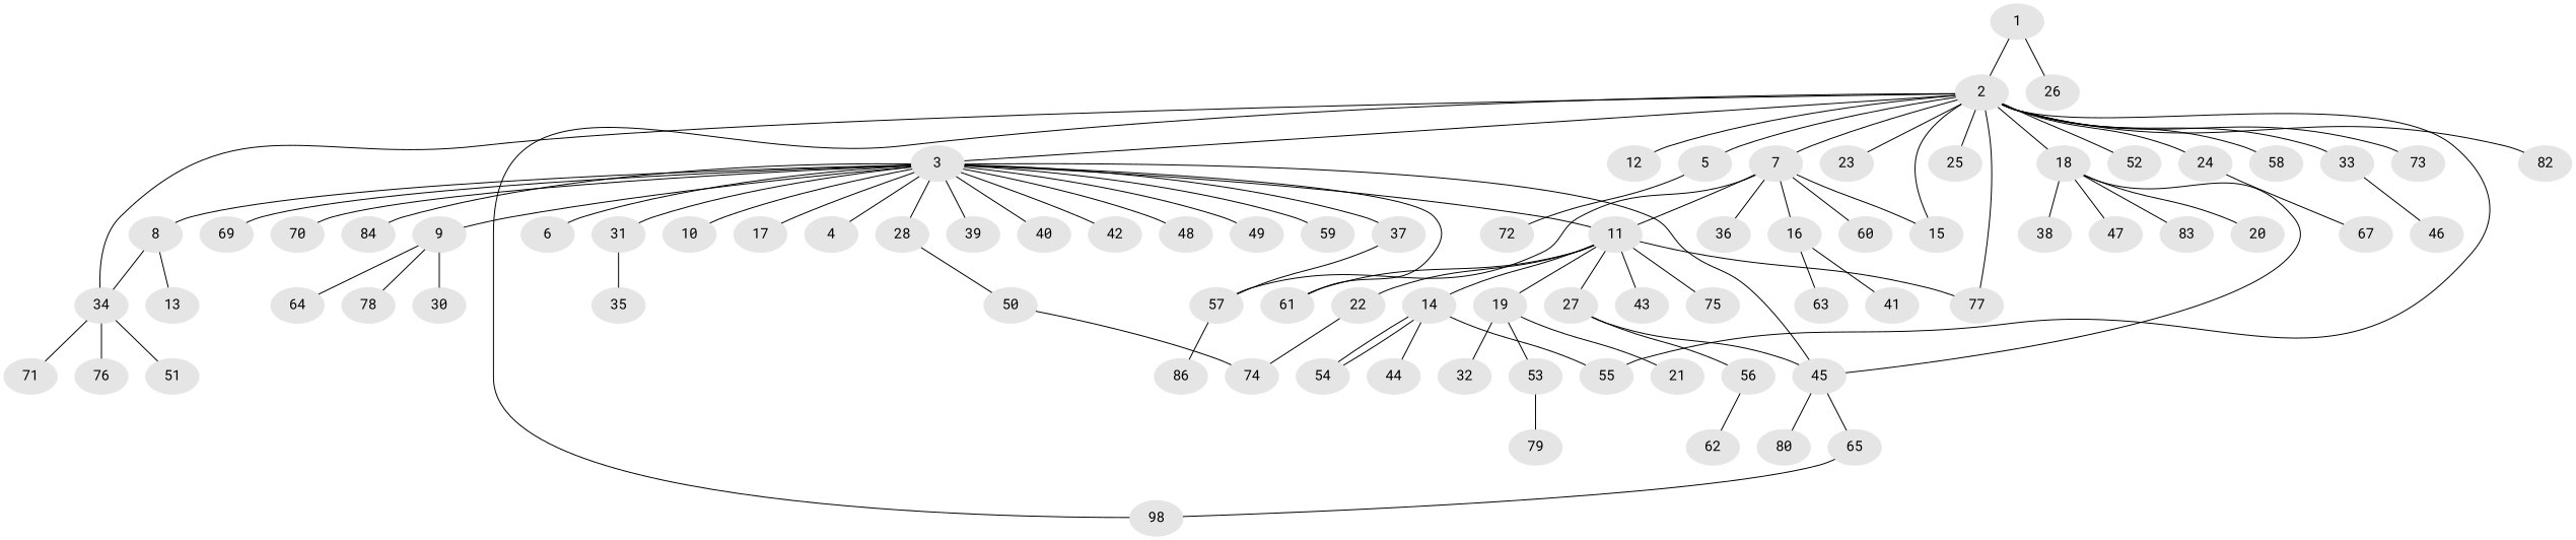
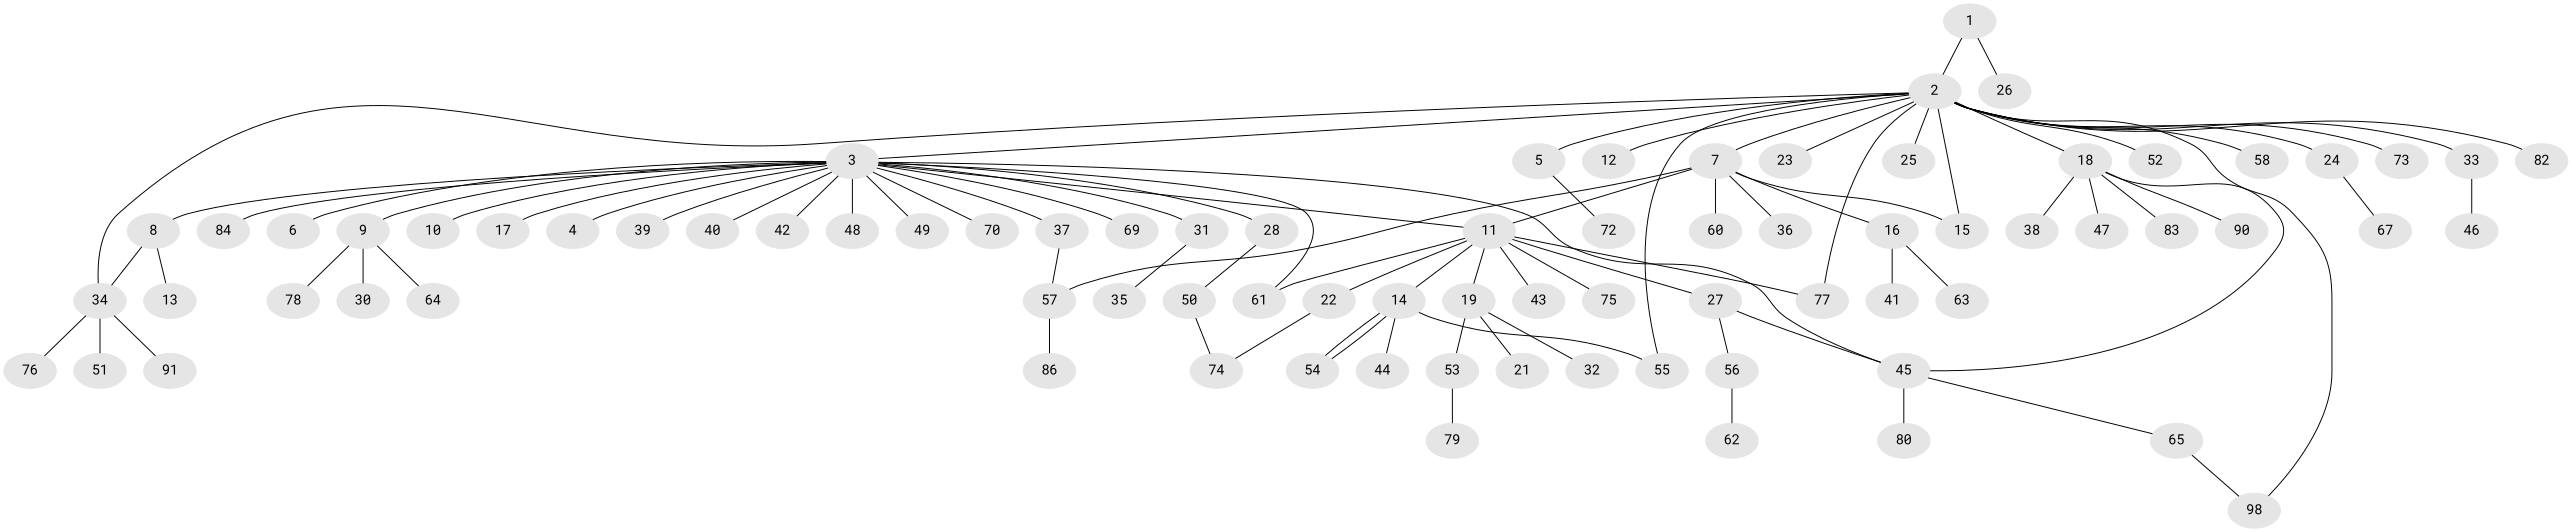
  graph {
    fontname="Roboto Mono"
    node [color=gray90 fontname="Roboto Mono" style=filled]
    edge [fontname="Roboto Mono"]
    1
    2
    26
    3
    5
    7
    12
    15
    18
    23
    24
    25
    33
    34
    52
    55
    58
    n18 [label=98]
    73
    77
    82
    4
    6
    8
    9
    10
    11
    17
    28
    31
    37
    39
    40
    42
    45
    48
    49
-   59
    61
    69
    70
    n42 [label=84]
    72
    16
    36
    57
    60
-   20
+   20 [label=90]
    38
    47
    83
    67
    46
    51
-   71
+   71 [label=91]
    76
    13
    30
    64
    78
    14
    19
    22
    27
    43
    75
    50
    35
    65
    80
    41
    63
    n73 [label=86]
    44
    54
    21
    32
    53
    74
    56
    79
    62
    1 -- 2
    1 -- 26
    2 -- 3
    2 -- 5
    2 -- 7
    2 -- 12
    2 -- 15
    2 -- 18
    2 -- 23
    2 -- 24
    2 -- 25
    2 -- 33
    2 -- 34
    2 -- 52
    2 -- 55
    2 -- 58
    2 -- n18
    2 -- 73
    2 -- 77
    2 -- 82
    3 -- 4
    3 -- 6
    3 -- 8
    3 -- 9
    3 -- 10
    3 -- 11
    3 -- 17
    3 -- 28
    3 -- 31
    3 -- 37
    3 -- 39
    3 -- 40
    3 -- 42
    3 -- 45
    3 -- 48
    3 -- 49
-   3 -- 59
    3 -- 61
    3 -- 69
    3 -- 70
    3 -- n42
    5 -- 72
    7 -- 15
    7 -- 11
    7 -- 16
    7 -- 36
    7 -- 57
    7 -- 60
    18 -- 45
    18 -- 20
    18 -- 38
    18 -- 47
    18 -- 83
    24 -- 67
    33 -- 46
    34 -- 51
    34 -- 71
    34 -- 76
    8 -- 34
    8 -- 13
    9 -- 30
    9 -- 64
    9 -- 78
    11 -- 77
    11 -- 61
    11 -- 14
    11 -- 19
    11 -- 22
    11 -- 27
    11 -- 43
    11 -- 75
    28 -- 50
    31 -- 35
    37 -- 57
    45 -- 65
    45 -- 80
    16 -- 41
    16 -- 63
    57 -- n73
    14 -- 55
    14 -- 44
    14 -- 54
    14 -- 54
    19 -- 21
    19 -- 32
    19 -- 53
    22 -- 74
    27 -- 45
    27 -- 56
    50 -- 74
    65 -- n18
    53 -- 79
    56 -- 62
  }
